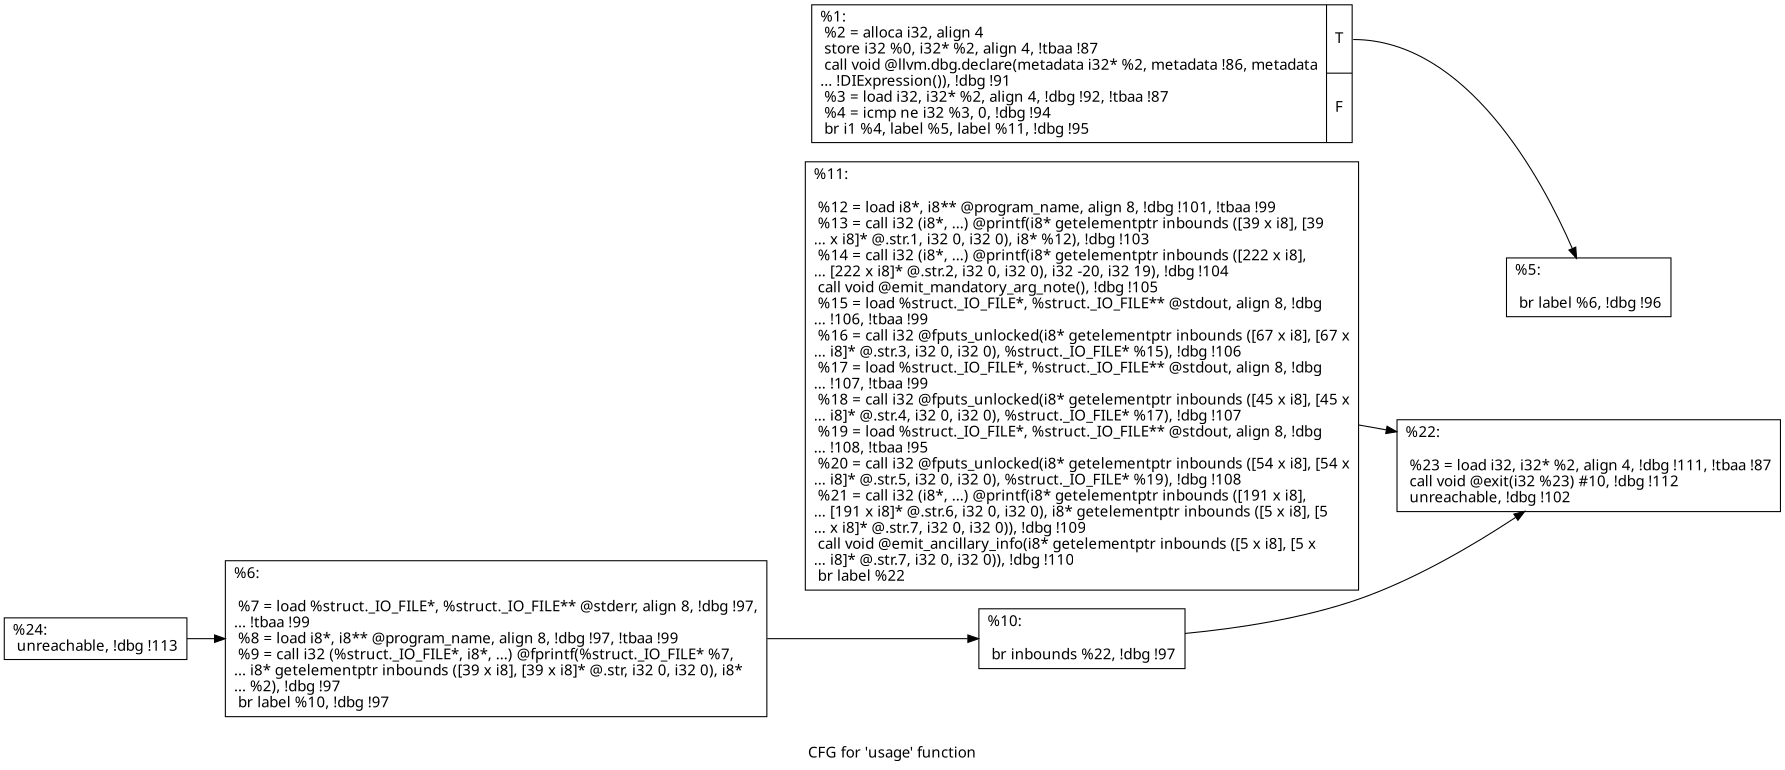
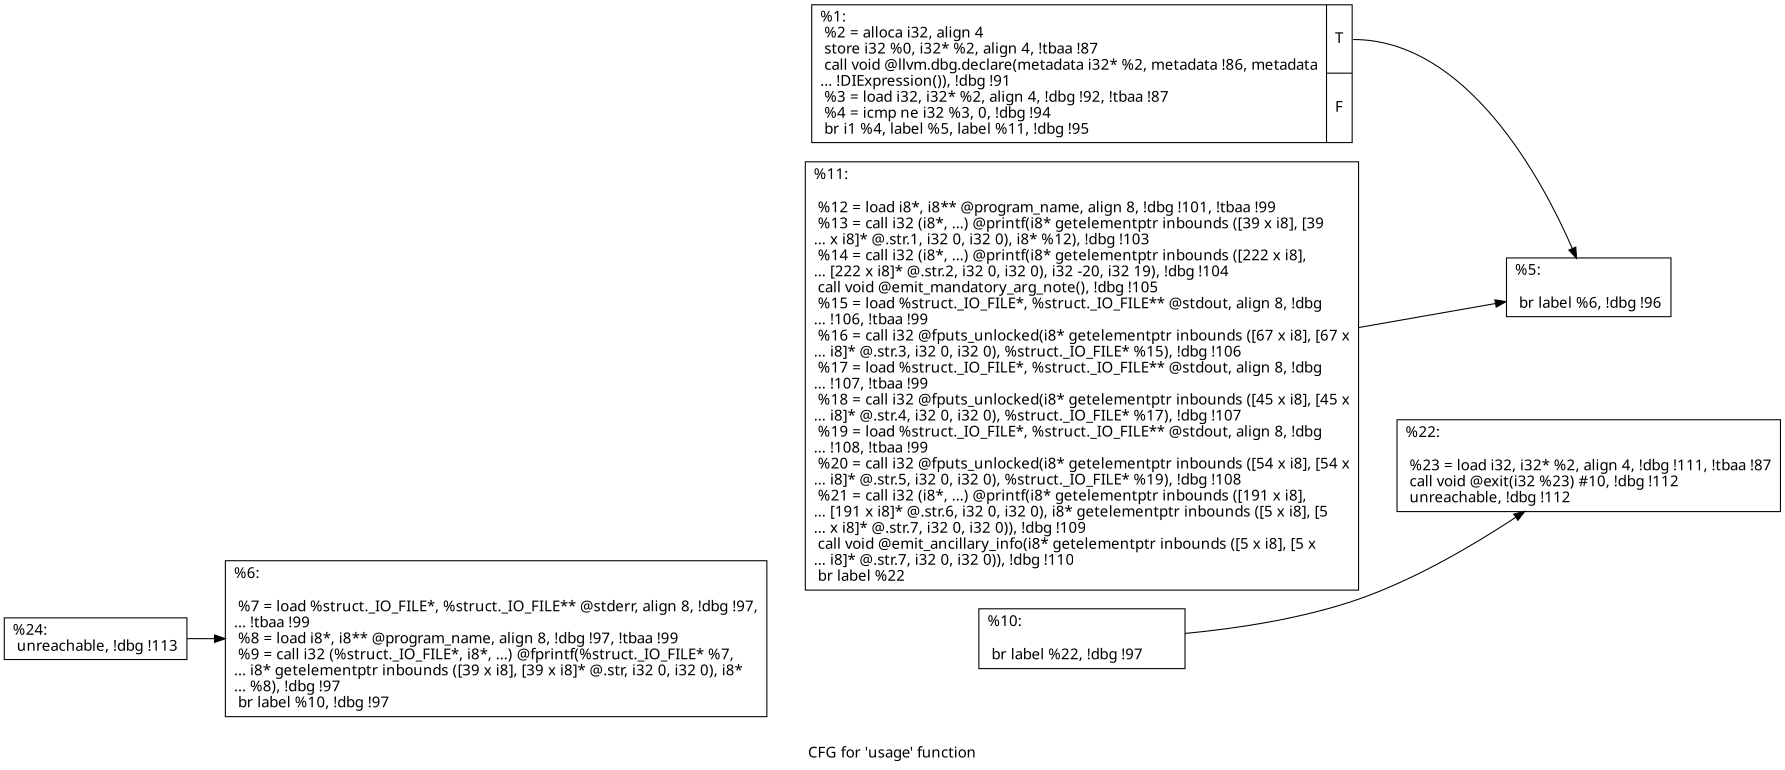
  digraph {
    fontname="Noto Sans"
    label="CFG for 'usage' function"
    rankdir=LR
    node [fontname="Noto Sans" shape=record]
    edge [fontname="Noto Sans"]
    n1 [label="{%1:\l  %2 = alloca i32, align 4\l  store i32 %0, i32* %2, align 4, !tbaa !87\l  call void @llvm.dbg.declare(metadata i32* %2, metadata !86, metadata\l... !DIExpression()), !dbg !91\l  %3 = load i32, i32* %2, align 4, !dbg !92, !tbaa !87\l  %4 = icmp ne i32 %3, 0, !dbg !94\l  br i1 %4, label %5, label %11, !dbg !95\l|{<s0>T|<s1>F}}"]
    n2 [label="{%5:\l\l  br label %6, !dbg !96\l}"]
-   n3 [label="{%11:\l\l  %12 = load i8*, i8** @program_name, align 8, !dbg !101, !tbaa !99\l  %13 = call i32 (i8*, ...) @printf(i8* getelementptr inbounds ([39 x i8], [39\l... x i8]* @.str.1, i32 0, i32 0), i8* %12), !dbg !103\l  %14 = call i32 (i8*, ...) @printf(i8* getelementptr inbounds ([222 x i8],\l... [222 x i8]* @.str.2, i32 0, i32 0), i32 -20, i32 19), !dbg !104\l  call void @emit_mandatory_arg_note(), !dbg !105\l  %15 = load %struct._IO_FILE*, %struct._IO_FILE** @stdout, align 8, !dbg\l... !106, !tbaa !99\l  %16 = call i32 @fputs_unlocked(i8* getelementptr inbounds ([67 x i8], [67 x\l... i8]* @.str.3, i32 0, i32 0), %struct._IO_FILE* %15), !dbg !106\l  %17 = load %struct._IO_FILE*, %struct._IO_FILE** @stdout, align 8, !dbg\l... !107, !tbaa !99\l  %18 = call i32 @fputs_unlocked(i8* getelementptr inbounds ([45 x i8], [45 x\l... i8]* @.str.4, i32 0, i32 0), %struct._IO_FILE* %17), !dbg !107\l  %19 = load %struct._IO_FILE*, %struct._IO_FILE** @stdout, align 8, !dbg\l... !108, !tbaa !95\l  %20 = call i32 @fputs_unlocked(i8* getelementptr inbounds ([54 x i8], [54 x\l... i8]* @.str.5, i32 0, i32 0), %struct._IO_FILE* %19), !dbg !108\l  %21 = call i32 (i8*, ...) @printf(i8* getelementptr inbounds ([191 x i8],\l... [191 x i8]* @.str.6, i32 0, i32 0), i8* getelementptr inbounds ([5 x i8], [5\l... x i8]* @.str.7, i32 0, i32 0)), !dbg !109\l  call void @emit_ancillary_info(i8* getelementptr inbounds ([5 x i8], [5 x\l... i8]* @.str.7, i32 0, i32 0)), !dbg !110\l  br label %22\l}"]
-   n4 [label="{%22:\l\l  %23 = load i32, i32* %2, align 4, !dbg !111, !tbaa !87\l  call void @exit(i32 %23) #10, !dbg !112\l  unreachable, !dbg !102\l}"]
-   n5 [label="{%6:\l\l  %7 = load %struct._IO_FILE*, %struct._IO_FILE** @stderr, align 8, !dbg !97,\l... !tbaa !99\l  %8 = load i8*, i8** @program_name, align 8, !dbg !97, !tbaa !99\l  %9 = call i32 (%struct._IO_FILE*, i8*, ...) @fprintf(%struct._IO_FILE* %7,\l... i8* getelementptr inbounds ([39 x i8], [39 x i8]* @.str, i32 0, i32 0), i8*\l... %2), !dbg !97\l  br label %10, !dbg !97\l}"]
-   n6 [label="{%10:\l\l  br inbounds %22, !dbg !97\l}"]
+   n3 [label="{%11:\l\l  %12 = load i8*, i8** @program_name, align 8, !dbg !101, !tbaa !99\l  %13 = call i32 (i8*, ...) @printf(i8* getelementptr inbounds ([39 x i8], [39\l... x i8]* @.str.1, i32 0, i32 0), i8* %12), !dbg !103\l  %14 = call i32 (i8*, ...) @printf(i8* getelementptr inbounds ([222 x i8],\l... [222 x i8]* @.str.2, i32 0, i32 0), i32 -20, i32 19), !dbg !104\l  call void @emit_mandatory_arg_note(), !dbg !105\l  %15 = load %struct._IO_FILE*, %struct._IO_FILE** @stdout, align 8, !dbg\l... !106, !tbaa !99\l  %16 = call i32 @fputs_unlocked(i8* getelementptr inbounds ([67 x i8], [67 x\l... i8]* @.str.3, i32 0, i32 0), %struct._IO_FILE* %15), !dbg !106\l  %17 = load %struct._IO_FILE*, %struct._IO_FILE** @stdout, align 8, !dbg\l... !107, !tbaa !99\l  %18 = call i32 @fputs_unlocked(i8* getelementptr inbounds ([45 x i8], [45 x\l... i8]* @.str.4, i32 0, i32 0), %struct._IO_FILE* %17), !dbg !107\l  %19 = load %struct._IO_FILE*, %struct._IO_FILE** @stdout, align 8, !dbg\l... !108, !tbaa !99\l  %20 = call i32 @fputs_unlocked(i8* getelementptr inbounds ([54 x i8], [54 x\l... i8]* @.str.5, i32 0, i32 0), %struct._IO_FILE* %19), !dbg !108\l  %21 = call i32 (i8*, ...) @printf(i8* getelementptr inbounds ([191 x i8],\l... [191 x i8]* @.str.6, i32 0, i32 0), i8* getelementptr inbounds ([5 x i8], [5\l... x i8]* @.str.7, i32 0, i32 0)), !dbg !109\l  call void @emit_ancillary_info(i8* getelementptr inbounds ([5 x i8], [5 x\l... i8]* @.str.7, i32 0, i32 0)), !dbg !110\l  br label %22\l}"]
+   n4 [label="{%22:\l\l  %23 = load i32, i32* %2, align 4, !dbg !111, !tbaa !87\l  call void @exit(i32 %23) #10, !dbg !112\l  unreachable, !dbg !112\l}"]
+   n5 [label="{%6:\l\l  %7 = load %struct._IO_FILE*, %struct._IO_FILE** @stderr, align 8, !dbg !97,\l... !tbaa !99\l  %8 = load i8*, i8** @program_name, align 8, !dbg !97, !tbaa !99\l  %9 = call i32 (%struct._IO_FILE*, i8*, ...) @fprintf(%struct._IO_FILE* %7,\l... i8* getelementptr inbounds ([39 x i8], [39 x i8]* @.str, i32 0, i32 0), i8*\l... %8), !dbg !97\l  br label %10, !dbg !97\l}"]
+   n6 [label="{%10:\l\l  br label %22, !dbg !97\l}"]
    n7 [label="{%24:                                                  \l  unreachable, !dbg !113\l}"]
    n1 -> n2 [tailport=s0]
-   n3 -> n4
-   n5 -> n6
+   n3 -> n2
    n6 -> n4
    n7 -> n5
  }
